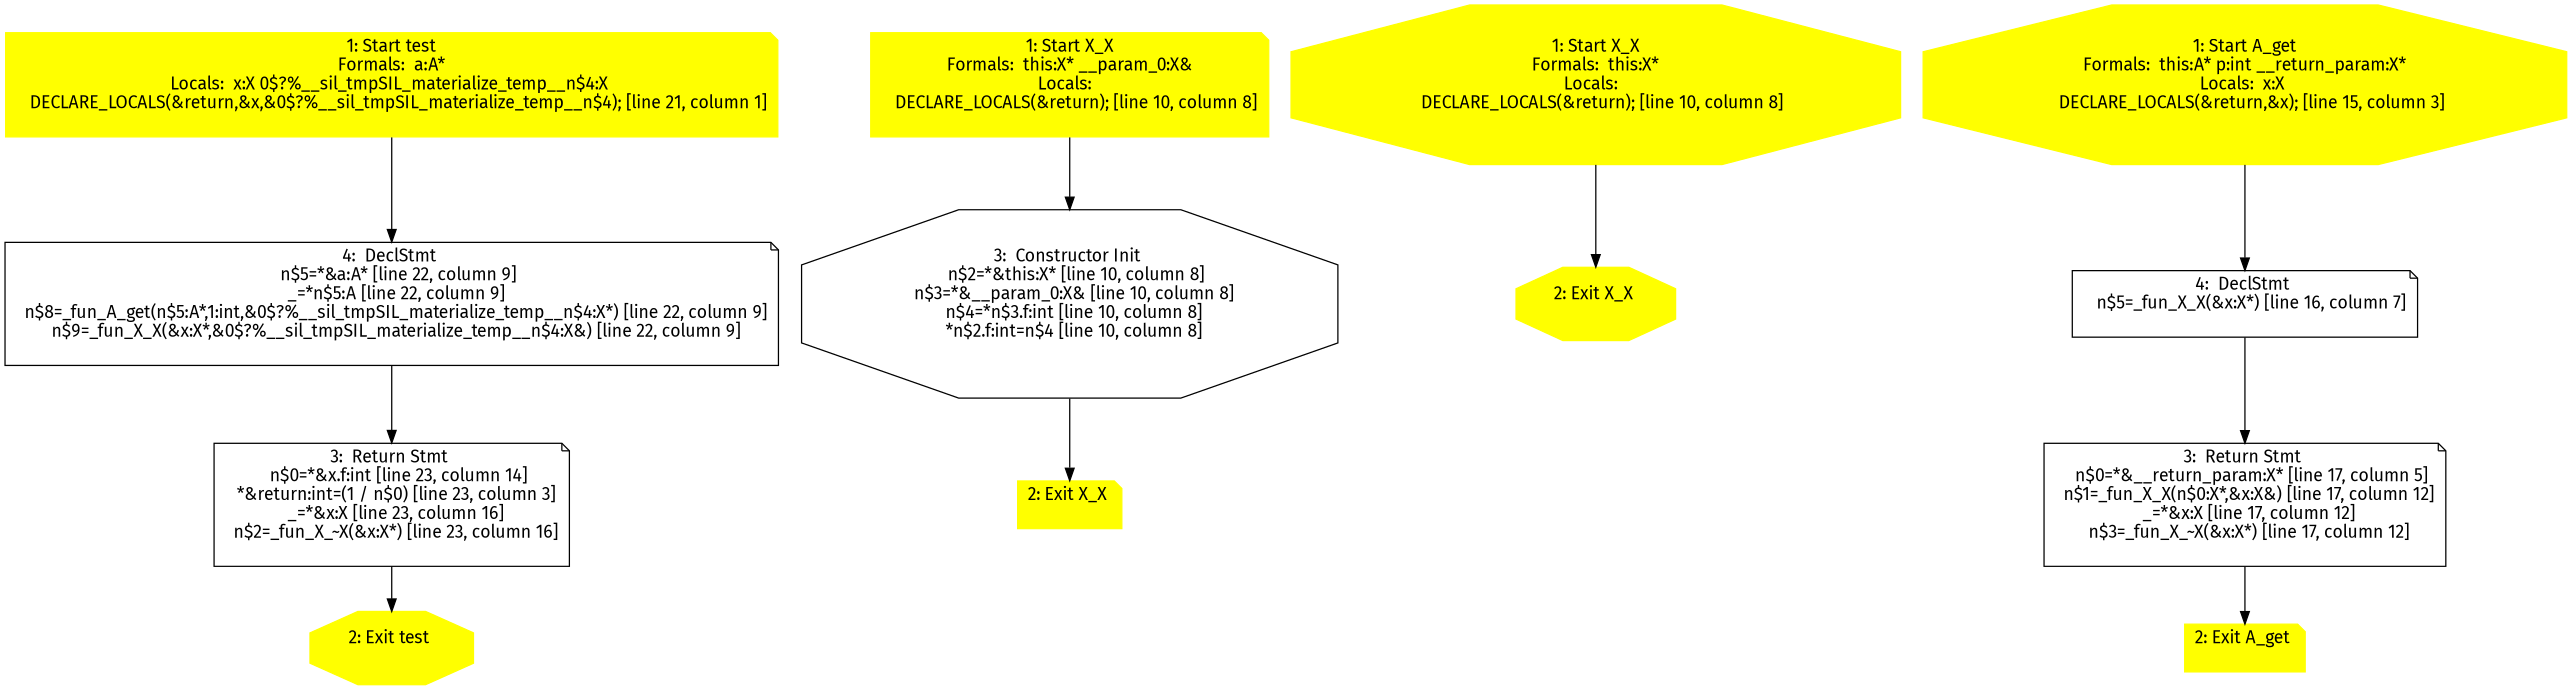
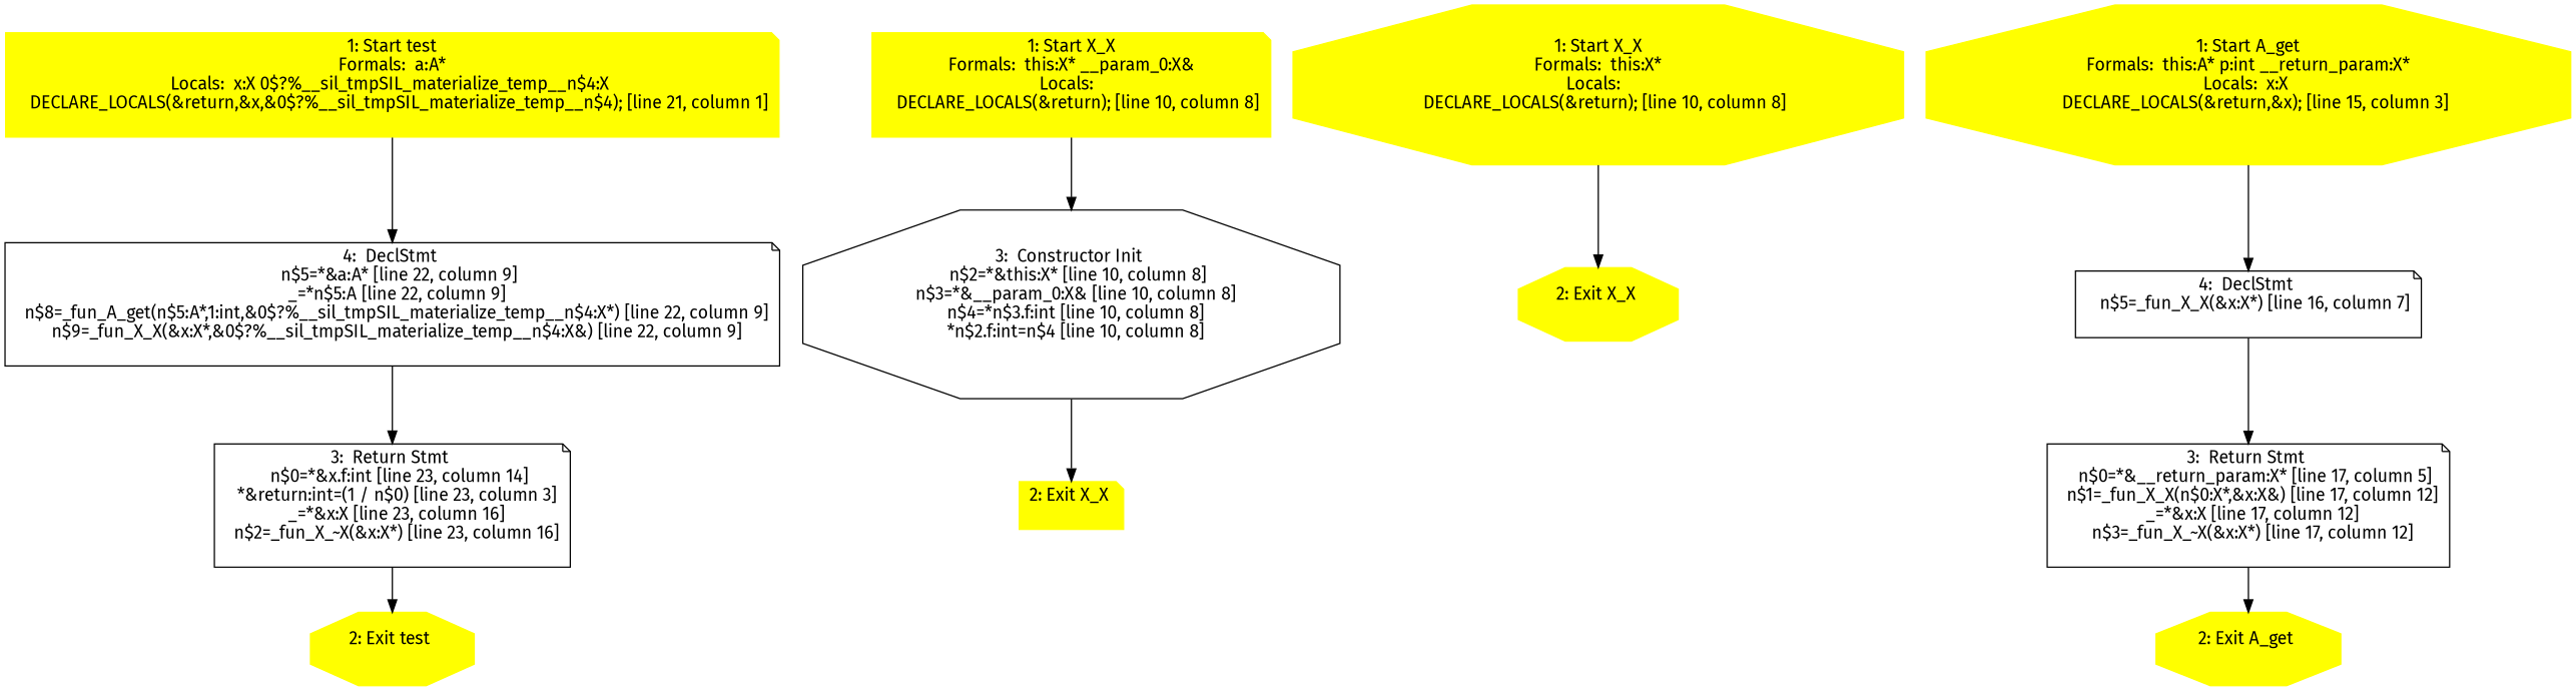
  digraph {
    fontname="Fira Sans"
    node [color=yellow style=filled shape=note fontname="Fira Sans"]
    edge [fontname="Fira Sans"]
    n1 [label="1: Start test\nFormals:  a:A*\nLocals:  x:X 0$?%__sil_tmpSIL_materialize_temp__n$4:X \n   DECLARE_LOCALS(&return,&x,&0$?%__sil_tmpSIL_materialize_temp__n$4); [line 21, column 1]\n "]
    n2 [label="4:  DeclStmt \n   n$5=*&a:A* [line 22, column 9]\n  _=*n$5:A [line 22, column 9]\n  n$8=_fun_A_get(n$5:A*,1:int,&0$?%__sil_tmpSIL_materialize_temp__n$4:X*) [line 22, column 9]\n  n$9=_fun_X_X(&x:X*,&0$?%__sil_tmpSIL_materialize_temp__n$4:X&) [line 22, column 9]\n " color="" style=""]
    n3 [label="3:  Return Stmt \n   n$0=*&x.f:int [line 23, column 14]\n  *&return:int=(1 / n$0) [line 23, column 3]\n  _=*&x:X [line 23, column 16]\n  n$2=_fun_X_~X(&x:X*) [line 23, column 16]\n " color="" style=""]
    n4 [label="2: Exit test \n  " shape=octagon]
    n5 [label="1: Start X_X\nFormals:  this:X* __param_0:X&\nLocals:  \n   DECLARE_LOCALS(&return); [line 10, column 8]\n "]
    n6 [label="3:  Constructor Init \n   n$2=*&this:X* [line 10, column 8]\n  n$3=*&__param_0:X& [line 10, column 8]\n  n$4=*n$3.f:int [line 10, column 8]\n  *n$2.f:int=n$4 [line 10, column 8]\n " shape=octagon color="" style=""]
    n7 [label="2: Exit X_X \n  "]
    n8 [label="1: Start X_X\nFormals:  this:X*\nLocals:  \n   DECLARE_LOCALS(&return); [line 10, column 8]\n " shape=octagon]
    n9 [label="2: Exit X_X \n  " shape=octagon]
    n10 [label="1: Start A_get\nFormals:  this:A* p:int __return_param:X*\nLocals:  x:X \n   DECLARE_LOCALS(&return,&x); [line 15, column 3]\n " shape=octagon]
    n11 [label="4:  DeclStmt \n   n$5=_fun_X_X(&x:X*) [line 16, column 7]\n " color="" style=""]
    n12 [label="3:  Return Stmt \n   n$0=*&__return_param:X* [line 17, column 5]\n  n$1=_fun_X_X(n$0:X*,&x:X&) [line 17, column 12]\n  _=*&x:X [line 17, column 12]\n  n$3=_fun_X_~X(&x:X*) [line 17, column 12]\n " color="" style=""]
-   n13 [label="2: Exit A_get \n  "]
+   n13 [label="2: Exit A_get \n  " shape=octagon]
    n1 -> n2
    n2 -> n3
    n3 -> n4
    n5 -> n6
    n6 -> n7
    n8 -> n9
    n10 -> n11
    n11 -> n12
    n12 -> n13
  }
